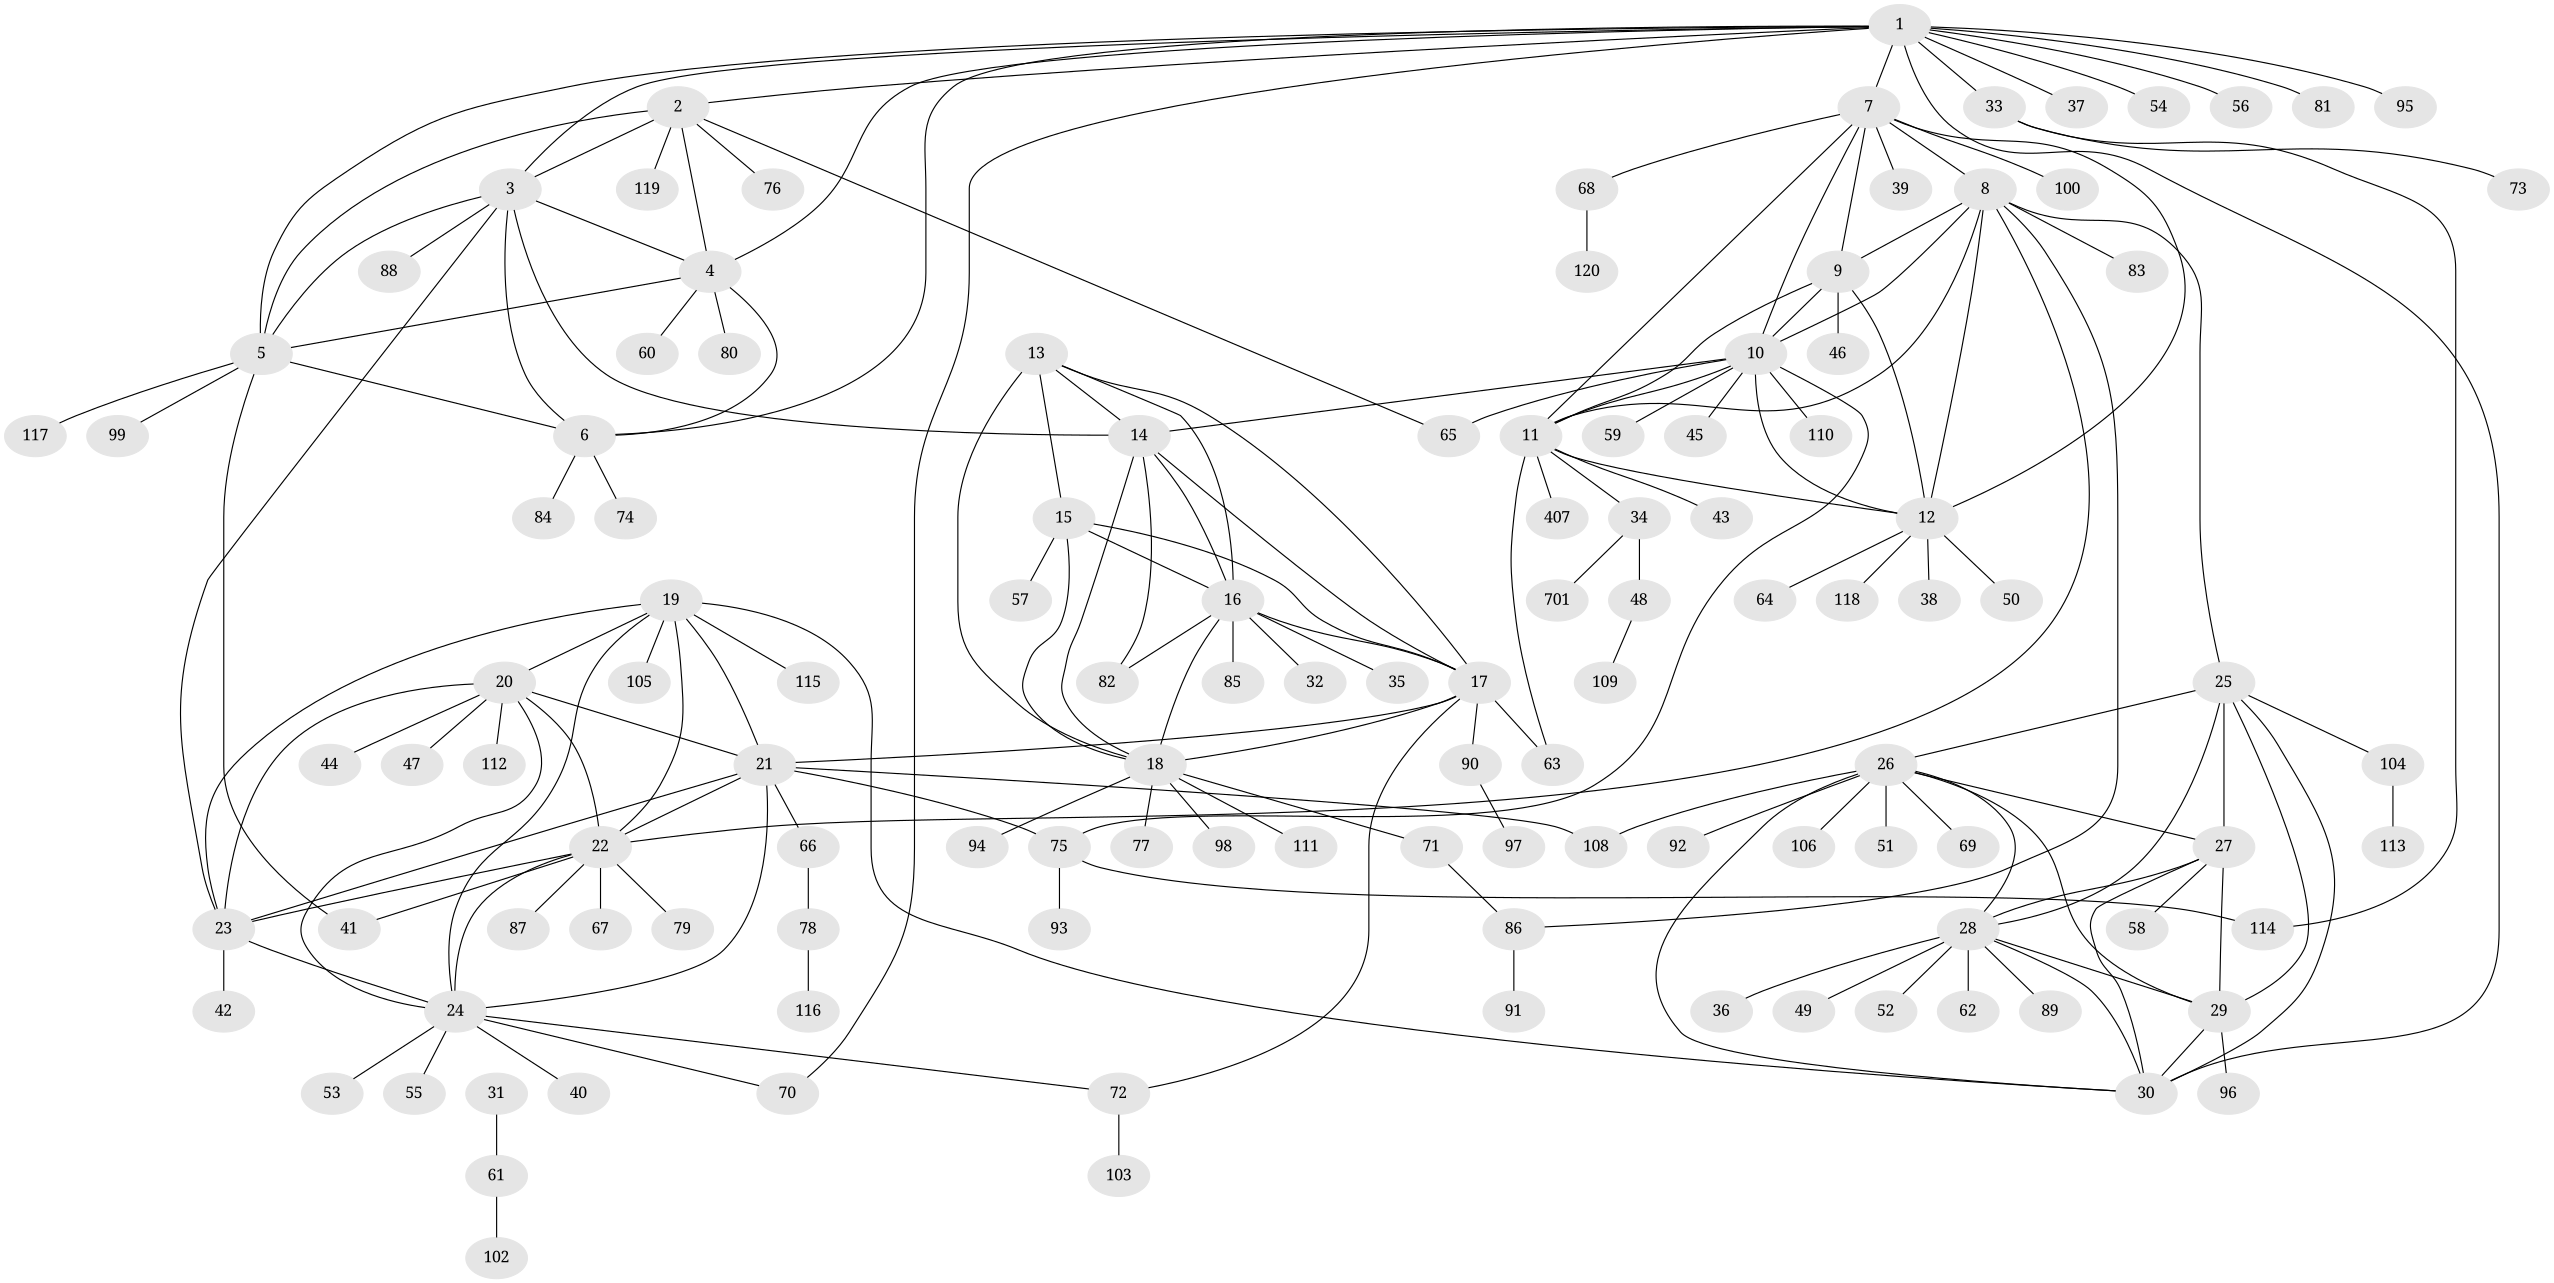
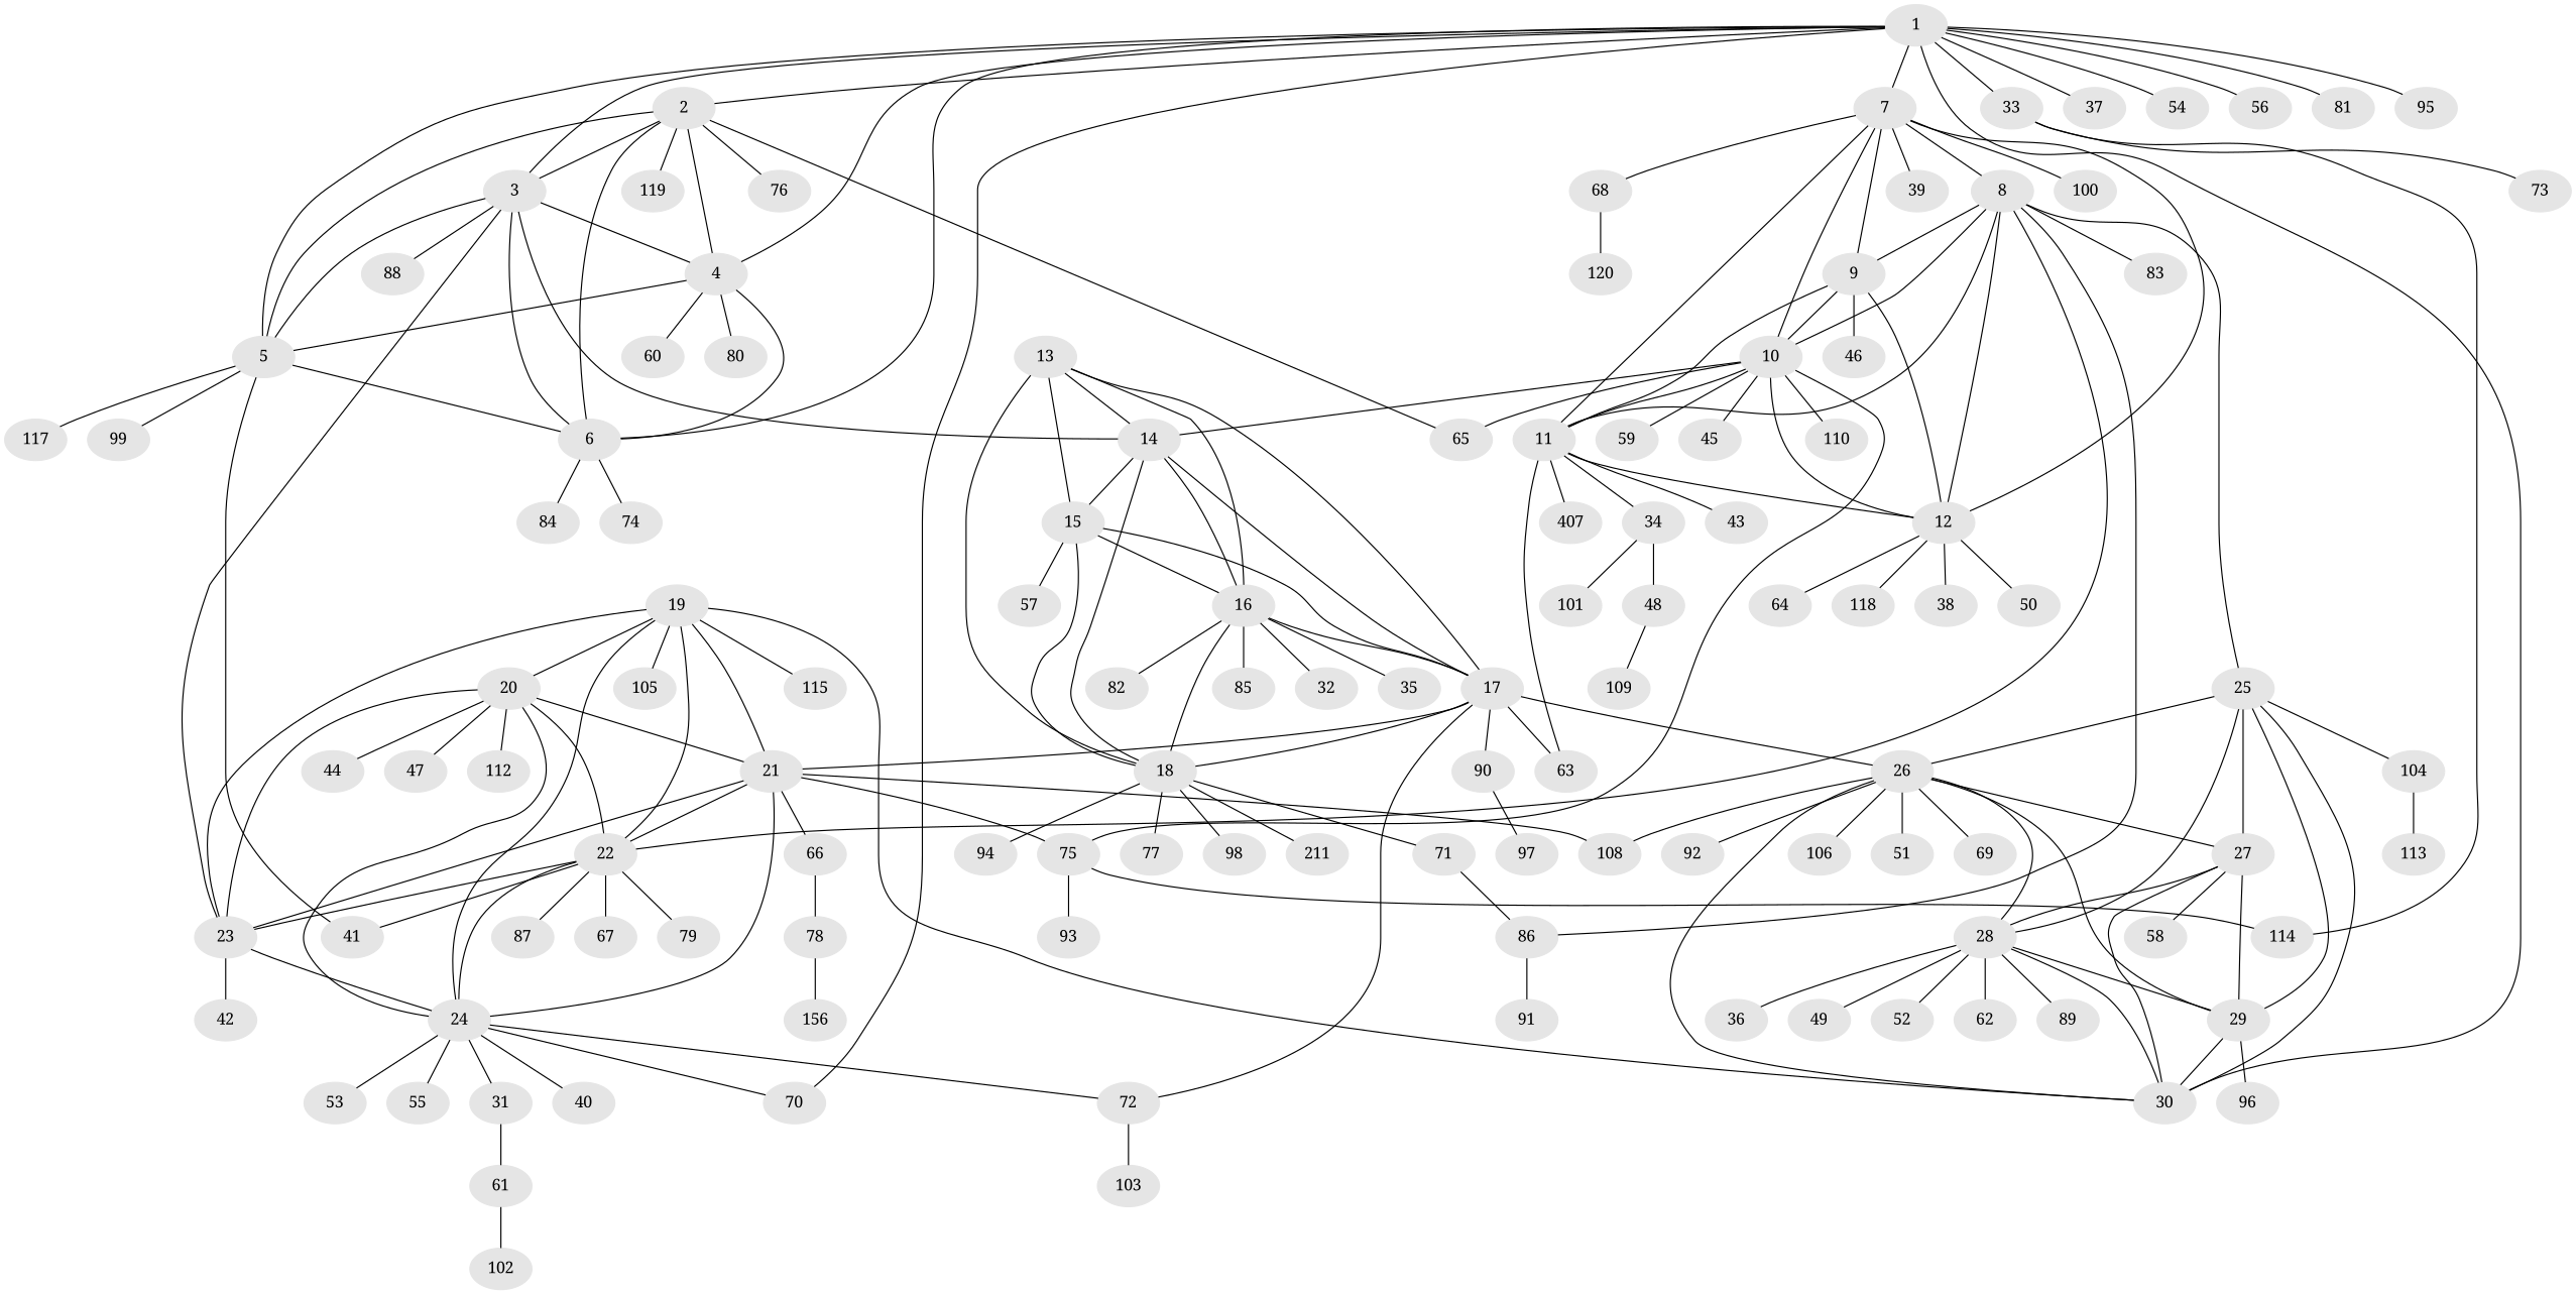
  graph {
    fontname="Noto Serif"
    node [color=gray90 fontname="Noto Serif" style=filled]
    edge [fontname="Noto Serif"]
    1
    2
    3
    4
    5
    6
    7
    30
    33
    37
    54
    56
    70
    81
    95
    65
    76
    119
    14
    23
    88
    60
    80
    41
    99
    117
    74
    84
    8
    9
    10
    11
    12
    39
    68
    100
    114
    73
    15
    16
    17
    18
    24
    42
    22
    25
    83
    86
    46
    45
    59
    75
    110
    34
    43
    63
    n57 [label=407]
    38
    50
    64
    118
    120
    67
    79
    87
    26
    27
    28
    29
    104
    91
    93
    48
-   101 [label=701]
+   101
    13
    57
    32
    35
    82
    85
    21
    72
    90
    71
    77
    94
    98
-   111
+   111 [label=211]
    66
    108
    51
    69
    92
    106
    103
    97
    19
    20
    105
    115
    44
    47
    112
    31
    40
    53
    55
    78
    61
    58
    36
    49
    52
    62
    89
    96
    113
    102
    109
-   116
+   116 [label=156]
    1 -- 2
    1 -- 3
    1 -- 4
    1 -- 5
    1 -- 6
    1 -- 7
    1 -- 30
    1 -- 33
    1 -- 37
    1 -- 54
    1 -- 56
    1 -- 70
    1 -- 81
    1 -- 95
    2 -- 3
    2 -- 4
    2 -- 5
+   2 -- 6
    2 -- 65
    2 -- 76
    2 -- 119
    3 -- 4
    3 -- 5
    3 -- 6
    3 -- 14
    3 -- 23
    3 -- 88
    4 -- 5
    4 -- 6
    4 -- 60
    4 -- 80
    5 -- 6
    5 -- 41
    5 -- 99
    5 -- 117
    6 -- 74
    6 -- 84
    7 -- 8
    7 -- 9
    7 -- 10
    7 -- 11
    7 -- 12
    7 -- 39
    7 -- 68
    7 -- 100
    33 -- 114
    33 -- 73
-   14 -- 82
+   14 -- 15
    14 -- 16
    14 -- 17
    14 -- 18
    23 -- 24
    23 -- 42
    8 -- 9
    8 -- 10
    8 -- 11
    8 -- 12
    8 -- 22
    8 -- 25
    8 -- 83
    8 -- 86
    9 -- 10
    9 -- 11
    9 -- 12
    9 -- 46
    10 -- 65
    10 -- 14
    10 -- 11
    10 -- 12
    10 -- 45
    10 -- 59
    10 -- 75
    10 -- 110
    11 -- 12
    11 -- 34
    11 -- 43
    11 -- 63
    11 -- n57
    12 -- 38
    12 -- 50
    12 -- 64
    12 -- 118
    68 -- 120
    15 -- 16
    15 -- 17
    15 -- 18
    15 -- 57
    16 -- 17
    16 -- 18
    16 -- 32
    16 -- 35
    16 -- 82
    16 -- 85
    17 -- 18
    17 -- 63
+   17 -- 26
    17 -- 21
    17 -- 72
    17 -- 90
    18 -- 71
    18 -- 77
    18 -- 94
    18 -- 98
    18 -- 111
    24 -- 70
    24 -- 72
+   24 -- 31
    24 -- 40
    24 -- 53
    24 -- 55
    22 -- 23
    22 -- 41
    22 -- 24
    22 -- 67
    22 -- 79
    22 -- 87
    25 -- 30
    25 -- 26
    25 -- 27
    25 -- 28
    25 -- 29
    25 -- 104
    86 -- 91
    75 -- 114
    75 -- 93
    34 -- 48
    34 -- 101
    26 -- 30
    26 -- 27
    26 -- 28
    26 -- 29
    26 -- 108
    26 -- 51
    26 -- 69
    26 -- 92
    26 -- 106
    27 -- 30
    27 -- 28
    27 -- 29
    27 -- 58
    28 -- 30
    28 -- 29
    28 -- 36
    28 -- 49
    28 -- 52
    28 -- 62
    28 -- 89
    29 -- 30
    29 -- 96
    104 -- 113
    48 -- 109
    13 -- 14
    13 -- 15
    13 -- 16
    13 -- 17
    13 -- 18
    21 -- 23
    21 -- 24
    21 -- 22
    21 -- 75
    21 -- 66
    21 -- 108
    72 -- 103
    90 -- 97
    71 -- 86
    66 -- 78
    19 -- 30
    19 -- 23
    19 -- 24
    19 -- 22
    19 -- 21
    19 -- 20
    19 -- 105
    19 -- 115
    20 -- 23
    20 -- 24
    20 -- 22
    20 -- 21
    20 -- 44
    20 -- 47
    20 -- 112
    31 -- 61
    78 -- 116
    61 -- 102
  }
